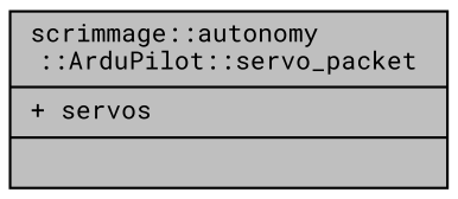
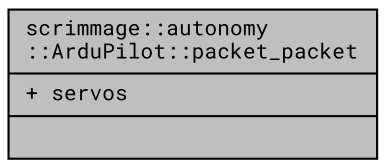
  digraph {
    fontname="Roboto Mono"
-   n1 [color=black fillcolor=grey75 fontcolor=black fontname="Roboto Mono" fontsize=10 height=0.2 label="{scrimmage::autonomy\l::ArduPilot::servo_packet\n|+ servos\l|}" shape=record style=filled width=0.4]
+   n1 [color=black fillcolor=grey75 fontcolor=black fontname="Roboto Mono" fontsize=10 height=0.2 label="{scrimmage::autonomy\l::ArduPilot::packet_packet\n|+ servos\l|}" shape=record style=filled width=0.4]
  }
